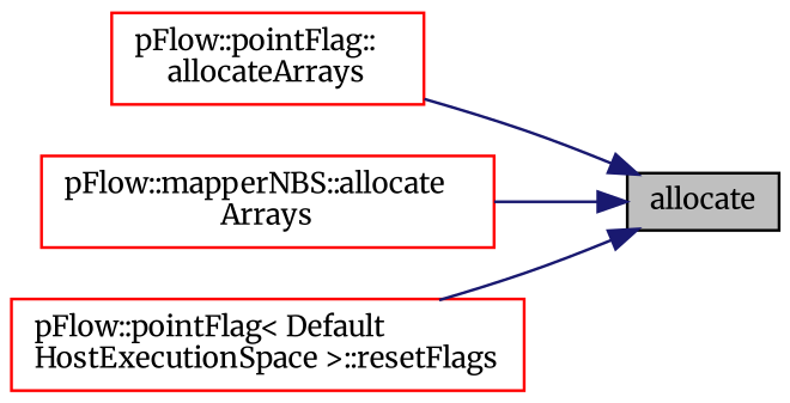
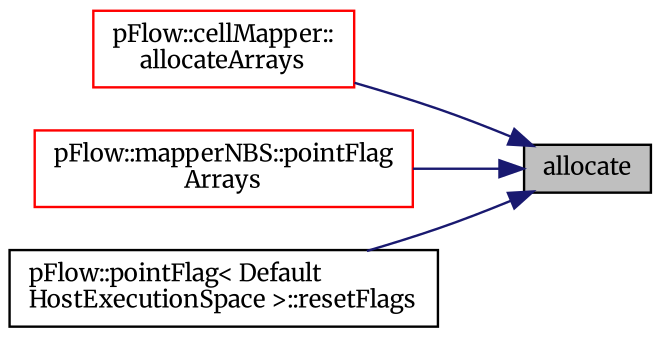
  digraph {
    fontname=Merriweather
    rankdir=RL
    node [color=black fillcolor=white fontname=Merriweather fontsize=10 shape=record style=filled]
    edge [color=midnightblue dir=back fontname=Merriweather fontsize=10 labelfontname=Helvetica labelfontsize=10 style=solid]
    n1 [fillcolor=grey75 fontcolor=black height=0.2 label=allocate width=0.4]
-   n2 [color=red height=0.2 label="pFlow::pointFlag::\lallocateArrays" width=0.4]
-   n3 [color=red height=0.2 label="pFlow::mapperNBS::allocate\lArrays" width=0.4]
-   n4 [color=red height=0.2 label="pFlow::pointFlag\< Default\lHostExecutionSpace \>::resetFlags" width=0.4]
+   n2 [color=red height=0.2 label="pFlow::cellMapper::\lallocateArrays" width=0.4]
+   n3 [color=red height=0.2 label="pFlow::mapperNBS::pointFlag\lArrays" width=0.4]
+   n4 [height=0.2 label="pFlow::pointFlag\< Default\lHostExecutionSpace \>::resetFlags" width=0.4]
    n1 -> n2
    n1 -> n3
    n1 -> n4
  }
